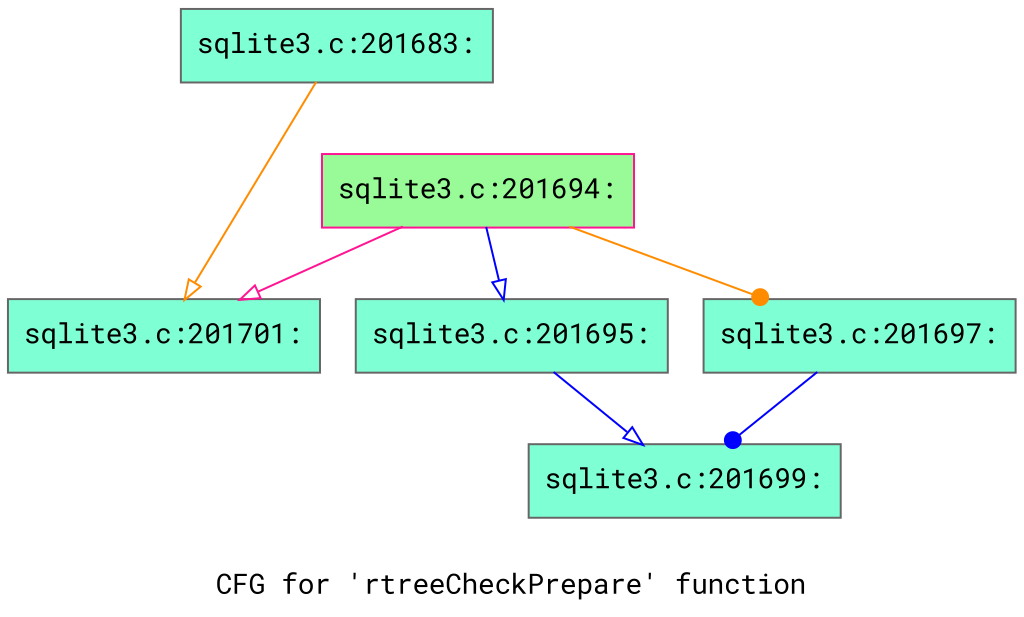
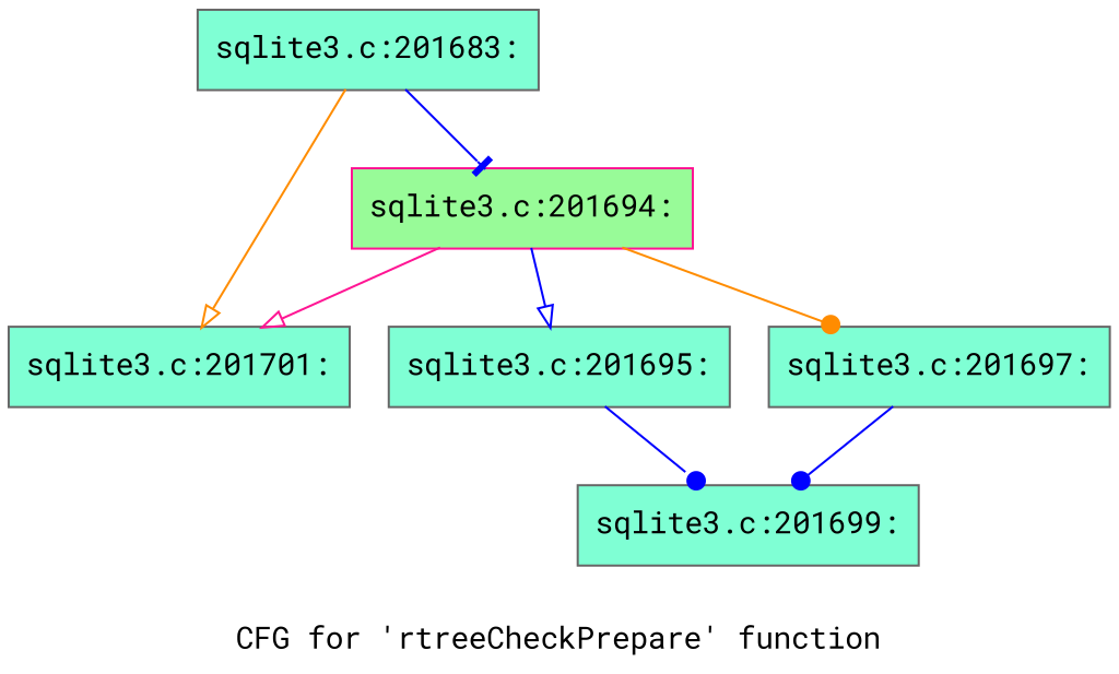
  digraph {
    fontname="Roboto Mono"
    label="CFG for 'rtreeCheckPrepare' function"
    node [color=gray40 fillcolor=aquamarine fontname="Roboto Mono" shape=record style=filled]
    edge [arrowhead=onormal color=blue fontname="Roboto Mono"]
    n1 [label="{sqlite3.c:201683:}"]
    n2 [color=deeppink fillcolor=palegreen label="{sqlite3.c:201694:}"]
    n3 [label="{sqlite3.c:201701:}"]
    n4 [label="{sqlite3.c:201695:}"]
    n5 [label="{sqlite3.c:201697:}"]
    n6 [label="{sqlite3.c:201699:}"]
+   n1 -> n2 [arrowhead=tee]
    n1 -> n3 [color=darkorange]
    n2 -> n3 [color=deeppink]
    n2 -> n4
    n2 -> n5 [arrowhead=dot color=darkorange]
-   n4 -> n6
+   n4 -> n6 [arrowhead=dot]
    n5 -> n6 [arrowhead=dot]
  }
